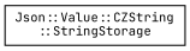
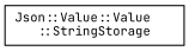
  digraph {
    rankdir=LR
    fontname="JetBrains Mono"
-   n1 [color=black fillcolor=white fontname="JetBrains Mono" fontsize=10 height=0.2 label="Json::Value::CZString\l::StringStorage" shape=record style=filled width=0.4]
+   n1 [color=black fillcolor=white fontname="JetBrains Mono" fontsize=10 height=0.2 label="Json::Value::Value\l::StringStorage" shape=record style=filled width=0.4]
  }
